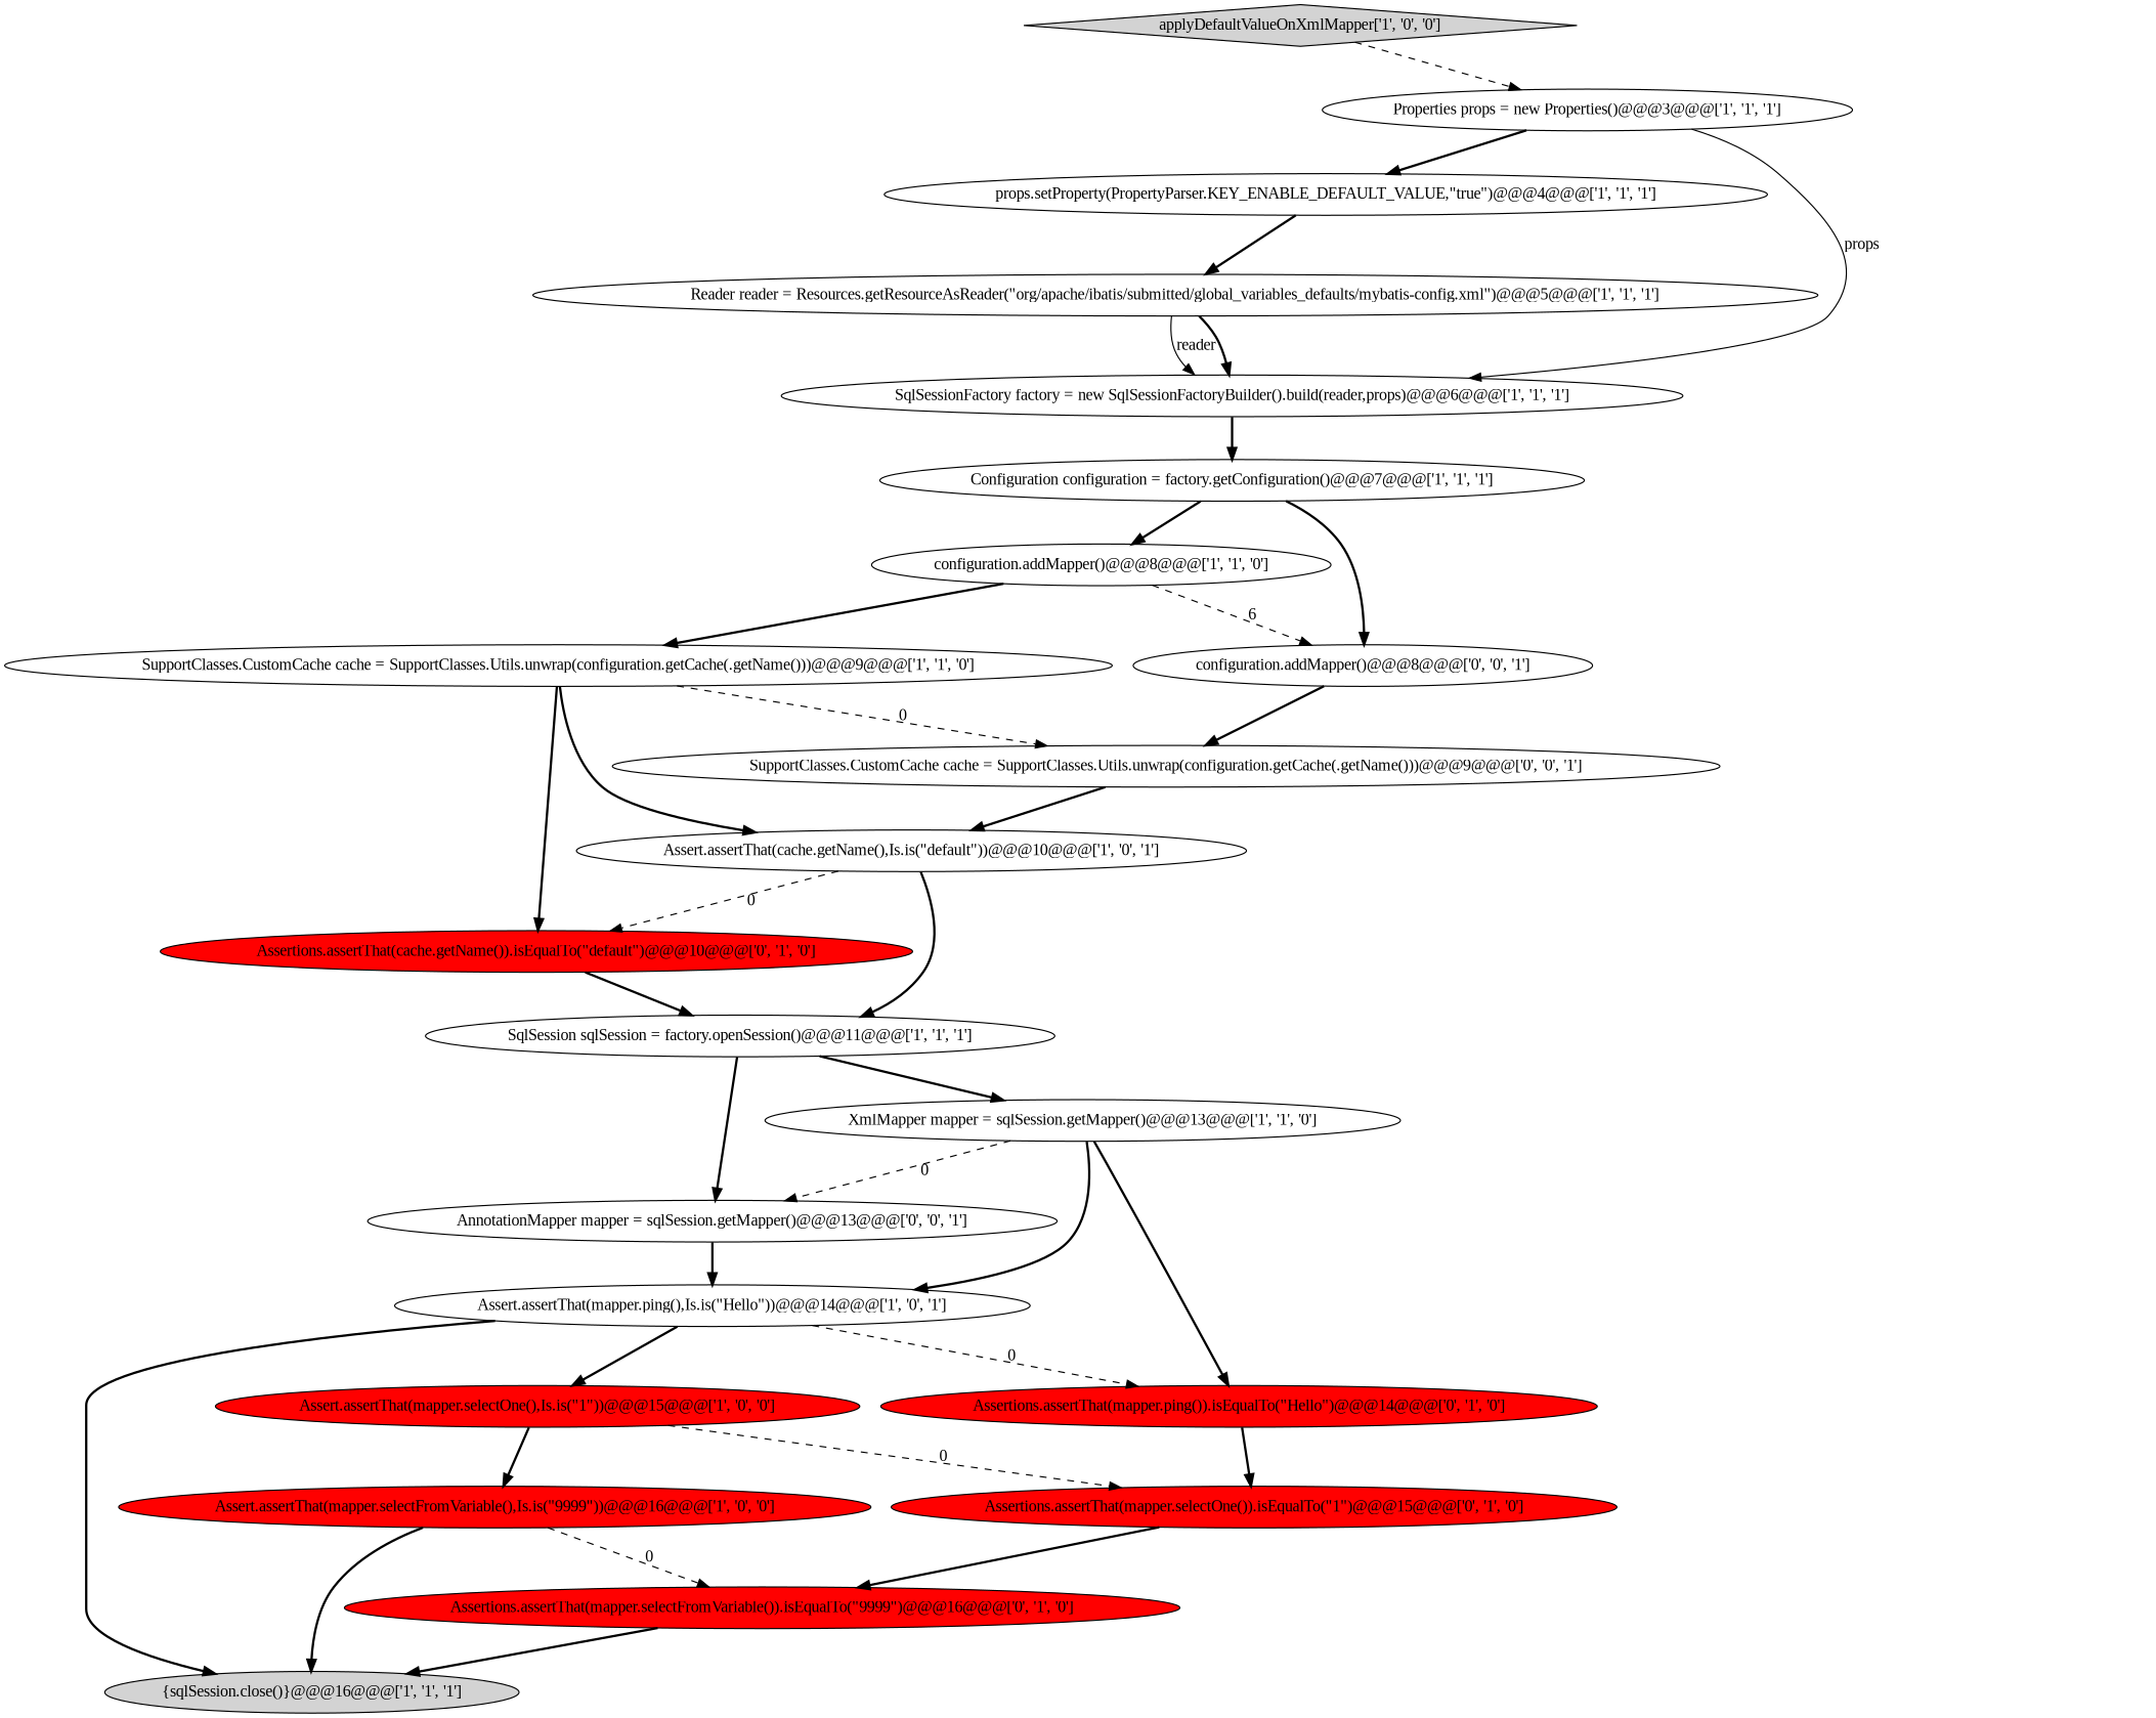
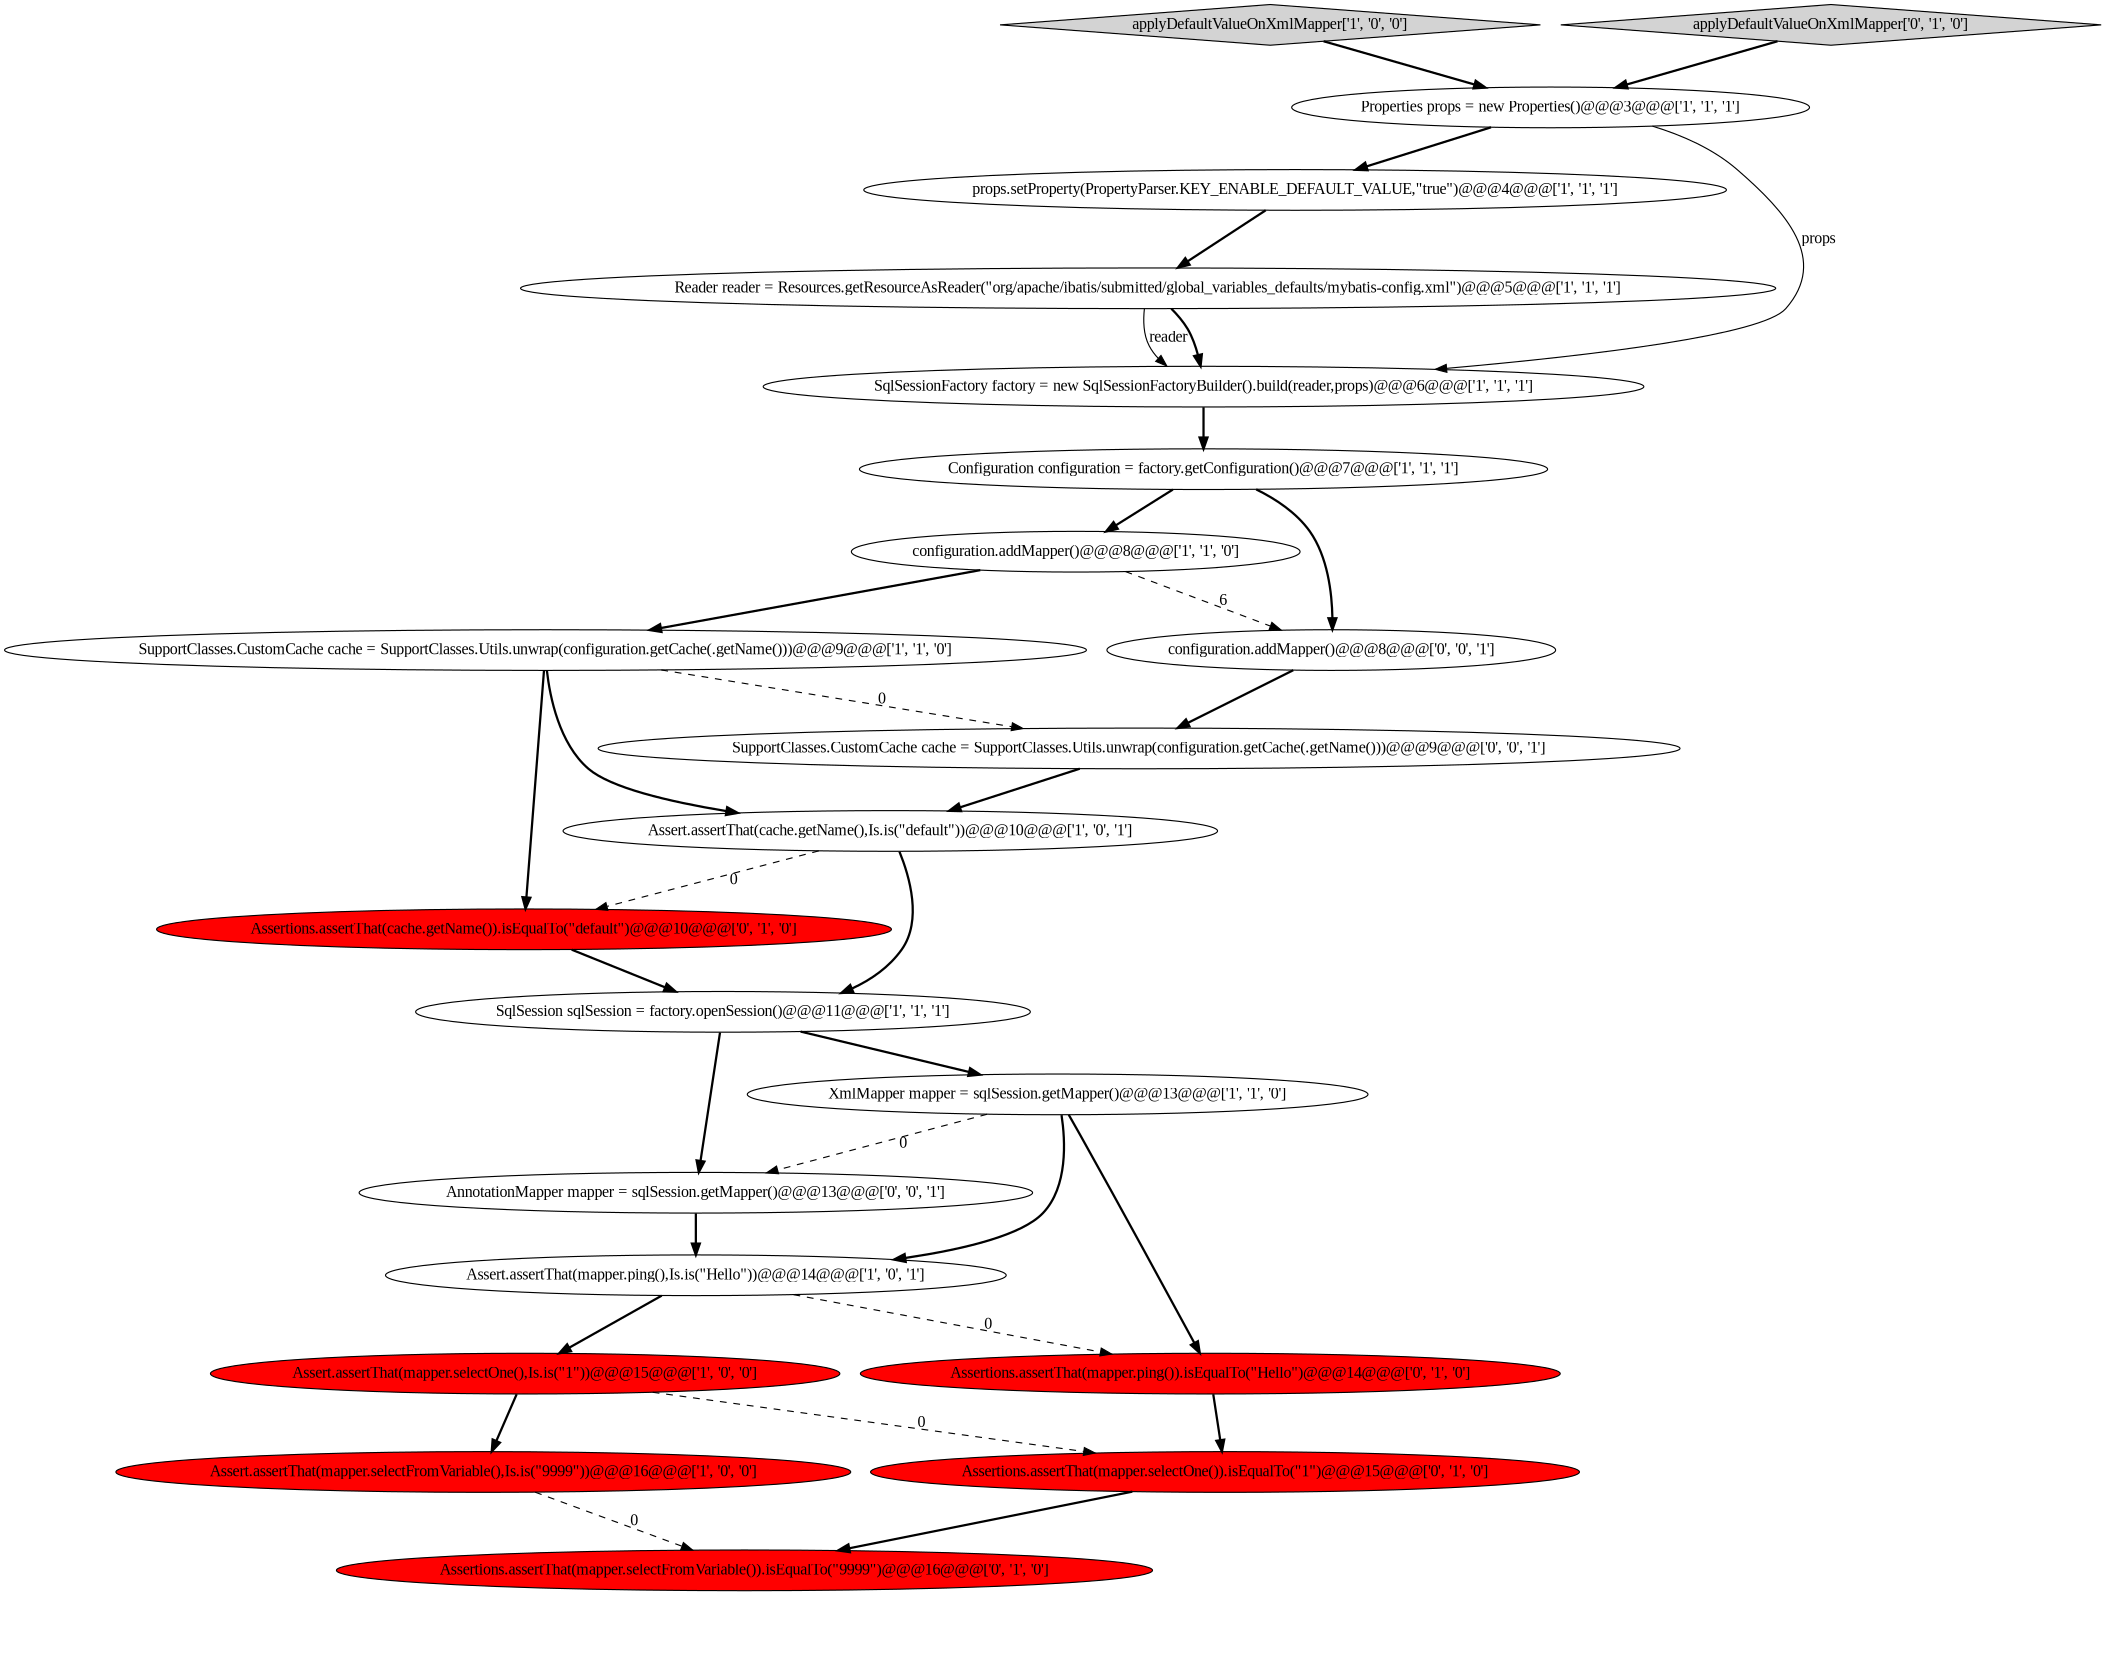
  digraph {
    fontname="Liberation Serif"
    node [fillcolor=white fontname="Liberation Serif" shape=ellipse style=filled]
    edge [fontname="Liberation Serif" style=bold]
    n1 [label="Reader reader = Resources.getResourceAsReader(\"org/apache/ibatis/submitted/global_variables_defaults/mybatis-config.xml\")@@@5@@@['1', '1', '1']"]
    n2 [label="SqlSessionFactory factory = new SqlSessionFactoryBuilder().build(reader,props)@@@6@@@['1', '1', '1']"]
    n3 [label="Configuration configuration = factory.getConfiguration()@@@7@@@['1', '1', '1']"]
    n4 [label="Properties props = new Properties()@@@3@@@['1', '1', '1']"]
    n5 [label="props.setProperty(PropertyParser.KEY_ENABLE_DEFAULT_VALUE,\"true\")@@@4@@@['1', '1', '1']"]
    n6 [label="Assert.assertThat(mapper.ping(),Is.is(\"Hello\"))@@@14@@@['1', '0', '1']"]
    n7 [fillcolor=red label="Assert.assertThat(mapper.selectOne(),Is.is(\"1\"))@@@15@@@['1', '0', '0']"]
    n8 [fillcolor=red label="Assertions.assertThat(mapper.ping()).isEqualTo(\"Hello\")@@@14@@@['0', '1', '0']"]
-   n9 [fillcolor=lightgray label="{sqlSession.close()}@@@16@@@['1', '1', '1']"]
    n10 [fillcolor=red label="Assert.assertThat(mapper.selectFromVariable(),Is.is(\"9999\"))@@@16@@@['1', '0', '0']"]
    n11 [fillcolor=red label="Assertions.assertThat(mapper.selectOne()).isEqualTo(\"1\")@@@15@@@['0', '1', '0']"]
    n12 [fillcolor=red label="Assertions.assertThat(cache.getName()).isEqualTo(\"default\")@@@10@@@['0', '1', '0']"]
    n13 [label="SqlSession sqlSession = factory.openSession()@@@11@@@['1', '1', '1']"]
    n14 [label="AnnotationMapper mapper = sqlSession.getMapper()@@@13@@@['0', '0', '1']"]
    n15 [label="XmlMapper mapper = sqlSession.getMapper()@@@13@@@['1', '1', '0']"]
    n16 [fillcolor=lightgray label="applyDefaultValueOnXmlMapper['1', '0', '0']" shape=diamond]
    n17 [label="configuration.addMapper()@@@8@@@['1', '1', '0']"]
    n18 [label="configuration.addMapper()@@@8@@@['0', '0', '1']"]
    n19 [fillcolor=red label="Assertions.assertThat(mapper.selectFromVariable()).isEqualTo(\"9999\")@@@16@@@['0', '1', '0']"]
    n20 [label="SupportClasses.CustomCache cache = SupportClasses.Utils.unwrap(configuration.getCache(.getName()))@@@9@@@['1', '1', '0']"]
    n21 [label="Assert.assertThat(cache.getName(),Is.is(\"default\"))@@@10@@@['1', '0', '1']"]
    n22 [label="SupportClasses.CustomCache cache = SupportClasses.Utils.unwrap(configuration.getCache(.getName()))@@@9@@@['0', '0', '1']"]
+   n23 [fillcolor=lightgray label="applyDefaultValueOnXmlMapper['0', '1', '0']" shape=diamond]
    n1 -> n2 [label=reader style=solid]
    n1 -> n2
    n2 -> n3
    n3 -> n17
    n3 -> n18
    n4 -> n2 [label=props style=solid]
    n4 -> n5
    n5 -> n1
    n6 -> n7
    n6 -> n8 [label=0 style=dashed]
-   n6 -> n9
    n7 -> n10
    n7 -> n11 [label=0 style=dashed]
    n8 -> n11
-   n10 -> n9
    n10 -> n19 [label=0 style=dashed]
    n11 -> n19
    n12 -> n13
    n13 -> n14
    n13 -> n15
    n14 -> n6
    n15 -> n6
    n15 -> n8
    n15 -> n14 [label=0 style=dashed]
-   n16 -> n4 [style=dashed]
+   n16 -> n4
    n17 -> n18 [label=6 style=dashed]
    n17 -> n20
    n18 -> n22
-   n19 -> n9
    n20 -> n12
    n20 -> n21
    n20 -> n22 [label=0 style=dashed]
    n21 -> n12 [label=0 style=dashed]
    n21 -> n13
    n22 -> n21
+   n23 -> n4
  }
